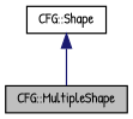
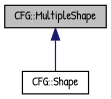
  digraph {
    fontname="Patrick Hand"
    node [color=black fontname="Patrick Hand" fontsize=10 shape=record style=filled]
    n1 [fillcolor=grey75 fontcolor=black height=0.2 label="CFG::MultipleShape" width=0.4]
    n2 [fillcolor=white height=0.2 label="CFG::Shape" width=0.4]
-   n2 -> n1 [color=midnightblue dir=back fontname="Patrick Hand" fontsize=10 labelfontname=Helvetica labelfontsize=10 style=solid]
+   n1 -> n2 [color=midnightblue dir=back fontname="Patrick Hand" fontsize=10 labelfontname=Helvetica labelfontsize=10 style=solid]
  }
